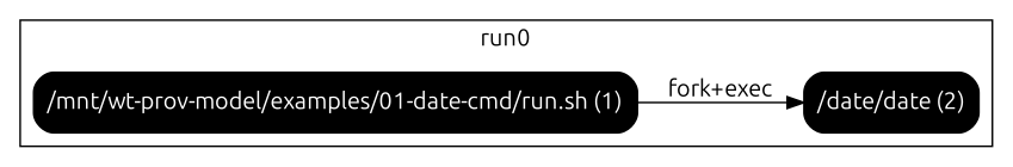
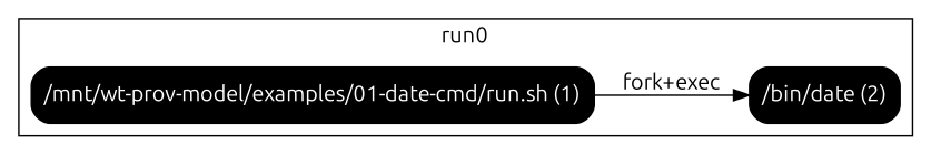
  digraph {
    rankdir=LR
    fontname=Ubuntu
    node [fillcolor=black fontcolor=white shape=box style="filled,rounded" fontname=Ubuntu]
    n1 [label="/mnt/wt-prov-model/examples/01-date-cmd/run.sh (1)"]
-   n2 [label="/date/date (2)"]
+   n2 [label="/bin/date (2)"]
    subgraph cluster_1 {
      label=run0
      n1
      n2
    }
    n1 -> n2 [label="fork+exec" fontname=Ubuntu]
  }
